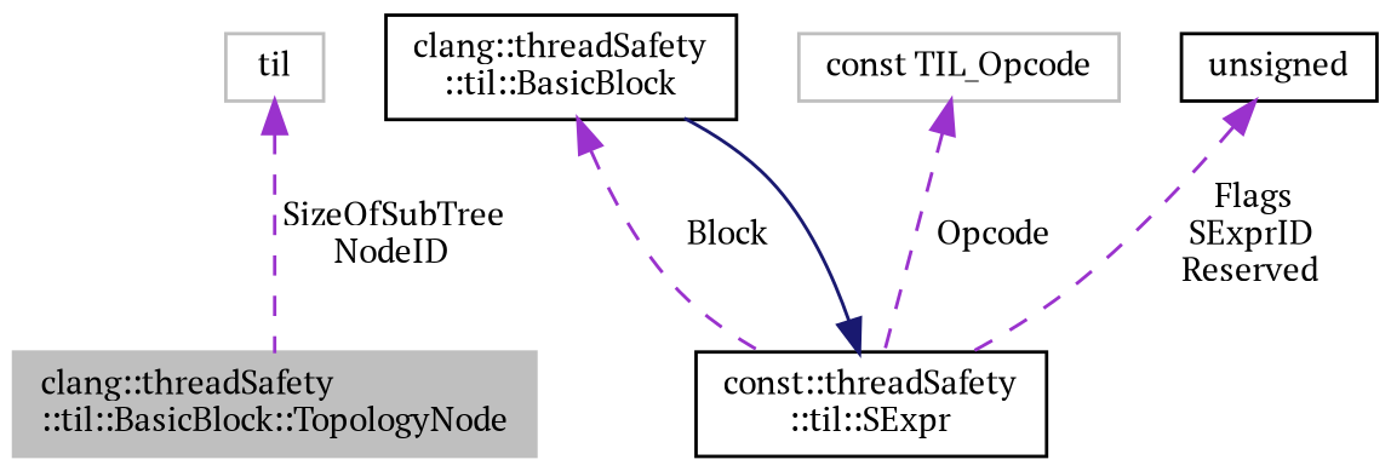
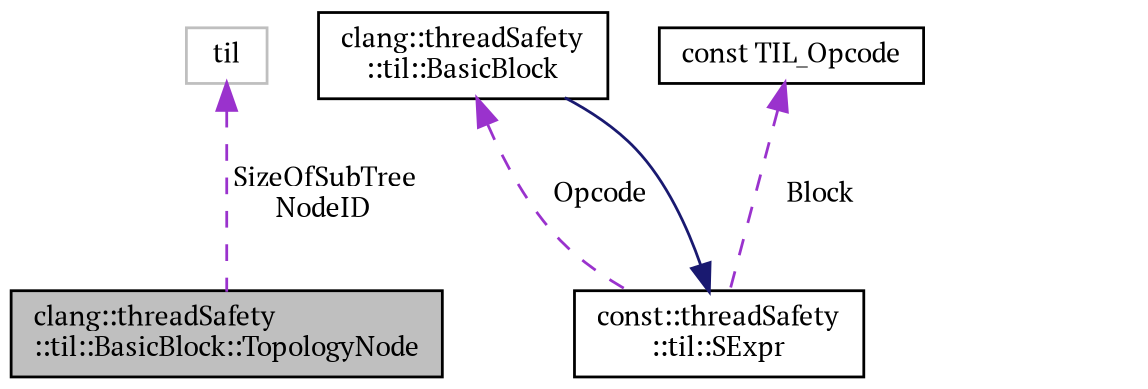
  digraph {
    fontname="PT Serif"
    node [color=black fontname="PT Serif" fontsize=10 shape=record]
    edge [color=darkorchid3 dir=back fontname="PT Serif" fontsize=10 labelfontname=Helvetica labelfontsize=10 style=dashed]
-   n1 [color=grey75 fillcolor=grey75 fontcolor=black height=0.2 label="clang::threadSafety\l::til::BasicBlock::TopologyNode" style=filled width=0.4]
+   n1 [fillcolor=grey75 fontcolor=black height=0.2 label="clang::threadSafety\l::til::BasicBlock::TopologyNode" style=filled width=0.4]
    n2 [color=grey75 height=0.2 label=til width=0.4]
    n3 [height=0.2 label="clang::threadSafety\l::til::BasicBlock" width=0.4]
    n4 [height=0.2 label="const::threadSafety\l::til::SExpr" width=0.4]
-   n5 [color=grey75 height=0.2 label="const TIL_Opcode" width=0.4]
-   n6 [height=0.2 label=unsigned width=0.4]
+   n5 [height=0.2 label="const TIL_Opcode" width=0.4]
    n2 -> n1 [label=" SizeOfSubTree\nNodeID"]
-   n3 -> n4 [label=" Block"]
+   n3 -> n4 [label=" Opcode"]
    n4 -> n3 [color=midnightblue style=solid]
-   n5 -> n4 [label=" Opcode"]
-   n6 -> n4 [label=" Flags\nSExprID\nReserved"]
+   n5 -> n4 [label=" Block"]
  }
